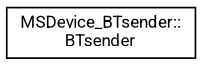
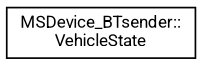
  digraph {
    rankdir=TB
    fontname=Roboto
-   n1 [color=black fillcolor=white fontname=Roboto fontsize=10 height=0.2 label="MSDevice_BTsender::\lBTsender" shape=record style=filled width=0.4]
+   n1 [color=black fillcolor=white fontname=Roboto fontsize=10 height=0.2 label="MSDevice_BTsender::\lVehicleState" shape=record style=filled width=0.4]
  }
